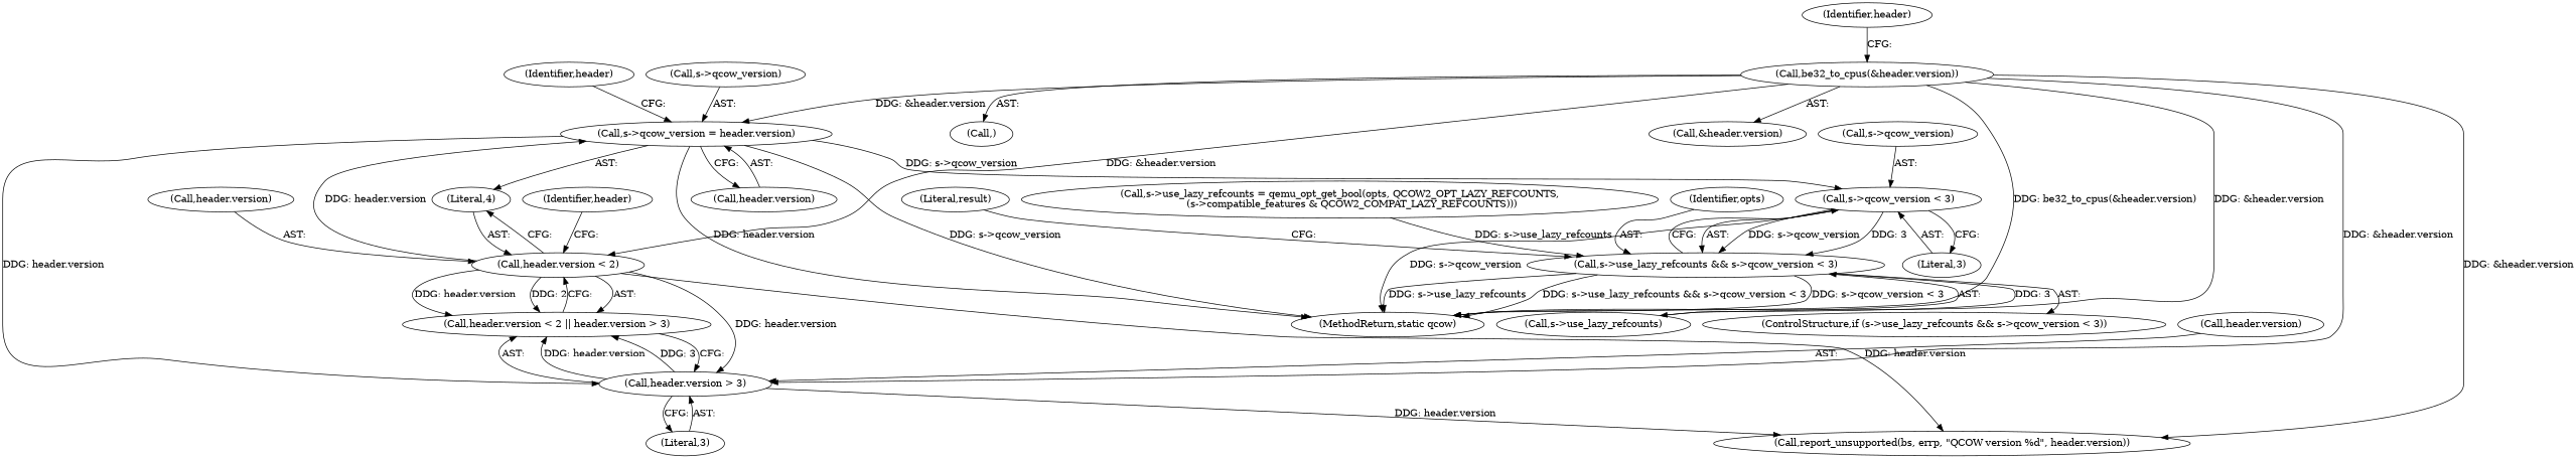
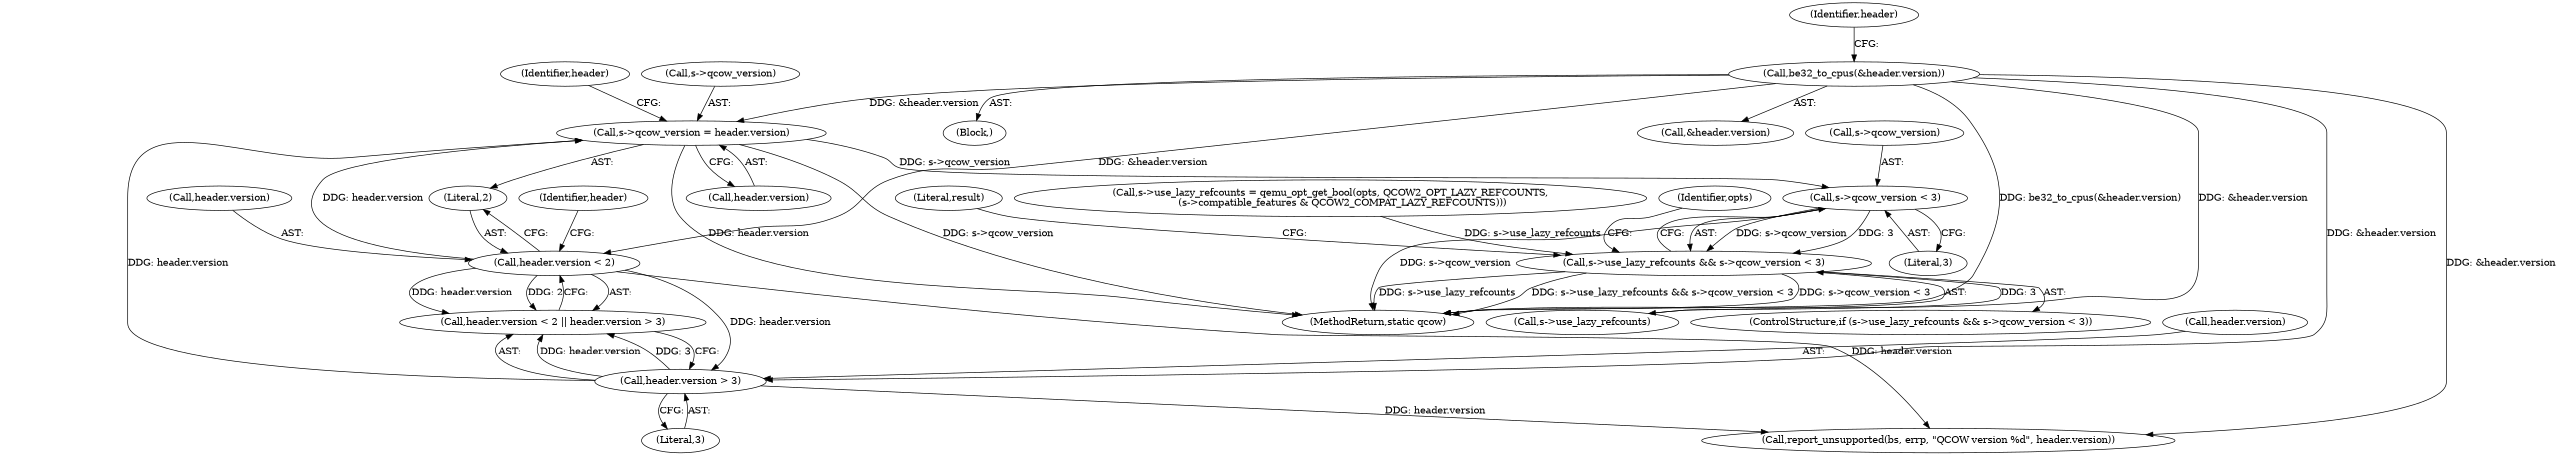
  digraph {
    n1 [label="(Call,s->qcow_version < 3)"]
    n2 [label="(Call,s->use_lazy_refcounts && s->qcow_version < 3)"]
    n3 [label="(Literal,3)"]
    n4 [label="(MethodReturn,static qcow)"]
    n5 [label="(Call,s->use_lazy_refcounts)"]
    n6 [label="(ControlStructure,if (s->use_lazy_refcounts && s->qcow_version < 3))"]
    n7 [label="(Call,s->qcow_version = header.version)"]
    n8 [label="(Call,header.version)"]
-   n9 [label="(Literal,4)"]
-   n10 [label="(Call,)"]
+   n9 [label="(Literal,2)"]
+   n10 [label="(Block,)"]
    n11 [label="(Call,be32_to_cpus(&header.version))"]
    n12 [label="(Call,header.version > 3)"]
    n13 [label="(Call,header.version < 2)"]
    n14 [label="(Call,&header.version)"]
    n15 [label="(Call,report_unsupported(bs, errp, \"QCOW version %d\", header.version))"]
    n16 [label="(Literal,3)"]
    n17 [label="(Call,header.version < 2 || header.version > 3)"]
    n18 [label="(Literal,result)"]
    n19 [label="(Identifier,header)"]
    n20 [label="(Call,s->qcow_version)"]
    n21 [label="(Identifier,header)"]
    n22 [label="(Call,header.version)"]
    n23 [label="(Call,s->qcow_version)"]
    n24 [label="(Identifier,header)"]
    n25 [label="(Call,header.version)"]
    n26 [label="(Call,s->use_lazy_refcounts = qemu_opt_get_bool(opts, QCOW2_OPT_LAZY_REFCOUNTS,\n        (s->compatible_features & QCOW2_COMPAT_LAZY_REFCOUNTS)))"]
    n27 [label="(Identifier,opts)"]
    n1 -> n2 [label="AST: "]
    n1 -> n2 [label="DDG: s->qcow_version"]
    n1 -> n2 [label="DDG: 3"]
    n1 -> n3 [label="CFG: "]
    n1 -> n4 [label="DDG: s->qcow_version"]
    n2 -> n1 [label="CFG: "]
    n2 -> n4 [label="DDG: s->use_lazy_refcounts"]
    n2 -> n4 [label="DDG: s->use_lazy_refcounts && s->qcow_version < 3"]
    n2 -> n4 [label="DDG: s->qcow_version < 3"]
    n2 -> n5 [label="DDG: 3"]
    n2 -> n6 [label="AST: "]
    n3 -> n1 [label="AST: "]
    n5 -> n2 [label="AST: "]
    n7 -> n1 [label="DDG: s->qcow_version"]
    n7 -> n4 [label="DDG: s->qcow_version"]
    n7 -> n4 [label="DDG: header.version"]
    n7 -> n8 [label="CFG: "]
    n7 -> n9 [label="AST: "]
    n8 -> n7 [label="AST: "]
    n9 -> n13 [label="AST: "]
    n11 -> n4 [label="DDG: be32_to_cpus(&header.version)"]
    n11 -> n4 [label="DDG: &header.version"]
    n11 -> n7 [label="DDG: &header.version"]
    n11 -> n10 [label="AST: "]
    n11 -> n12 [label="DDG: &header.version"]
    n11 -> n13 [label="DDG: &header.version"]
    n11 -> n14 [label="AST: "]
    n11 -> n15 [label="DDG: &header.version"]
-   n7 -> n12 [label="DDG: header.version"]
+   n12 -> n7 [label="DDG: header.version"]
    n12 -> n15 [label="DDG: header.version"]
    n12 -> n16 [label="CFG: "]
    n12 -> n17 [label="AST: "]
    n12 -> n17 [label="DDG: header.version"]
    n12 -> n17 [label="DDG: 3"]
    n13 -> n7 [label="DDG: header.version"]
    n13 -> n9 [label="CFG: "]
    n13 -> n12 [label="DDG: header.version"]
    n13 -> n15 [label="DDG: header.version"]
    n13 -> n17 [label="AST: "]
    n13 -> n17 [label="DDG: header.version"]
    n13 -> n17 [label="DDG: 2"]
    n16 -> n12 [label="AST: "]
    n17 -> n12 [label="CFG: "]
    n17 -> n13 [label="CFG: "]
    n18 -> n2 [label="CFG: "]
    n19 -> n13 [label="CFG: "]
    n20 -> n1 [label="AST: "]
    n21 -> n11 [label="CFG: "]
    n22 -> n13 [label="AST: "]
    n23 -> n7 [label="AST: "]
    n24 -> n7 [label="CFG: "]
    n25 -> n12 [label="AST: "]
    n26 -> n2 [label="DDG: s->use_lazy_refcounts"]
-   n27 -> n2 [label="AST: "]
+   n27 -> n2 [label="CFG: "]
  }
